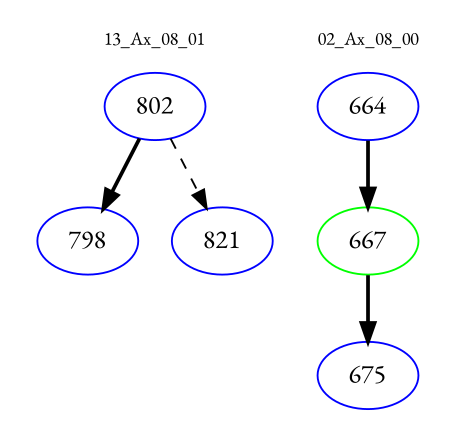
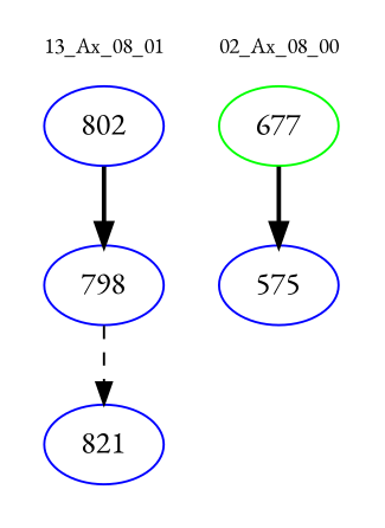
  digraph {
    fontname="EB Garamond"
    node [color=blue fontname="EB Garamond"]
    edge [color=black fontname="EB Garamond" style=bold]
    n1 [label=802]
    n2 [label=798]
    n3 [label=821]
-   n4 [label=664]
-   n5 [color=green label=667]
-   n6 [label=675]
+   n5 [color=green label=677]
+   n6 [label=575]
    subgraph cluster_1 {
      color=white
      fontsize=10
      label="13_Ax_08_01"
      n1
      n2
      n3
    }
    subgraph cluster_2 {
      color=white
      fontsize=10
      label="02_Ax_08_00"
-     n4
      n5
      n6
    }
    n1 -> n2
-   n1 -> n3 [style=dashed]
-   n4 -> n5
+   n2 -> n3 [style=dashed]
    n5 -> n6
  }
